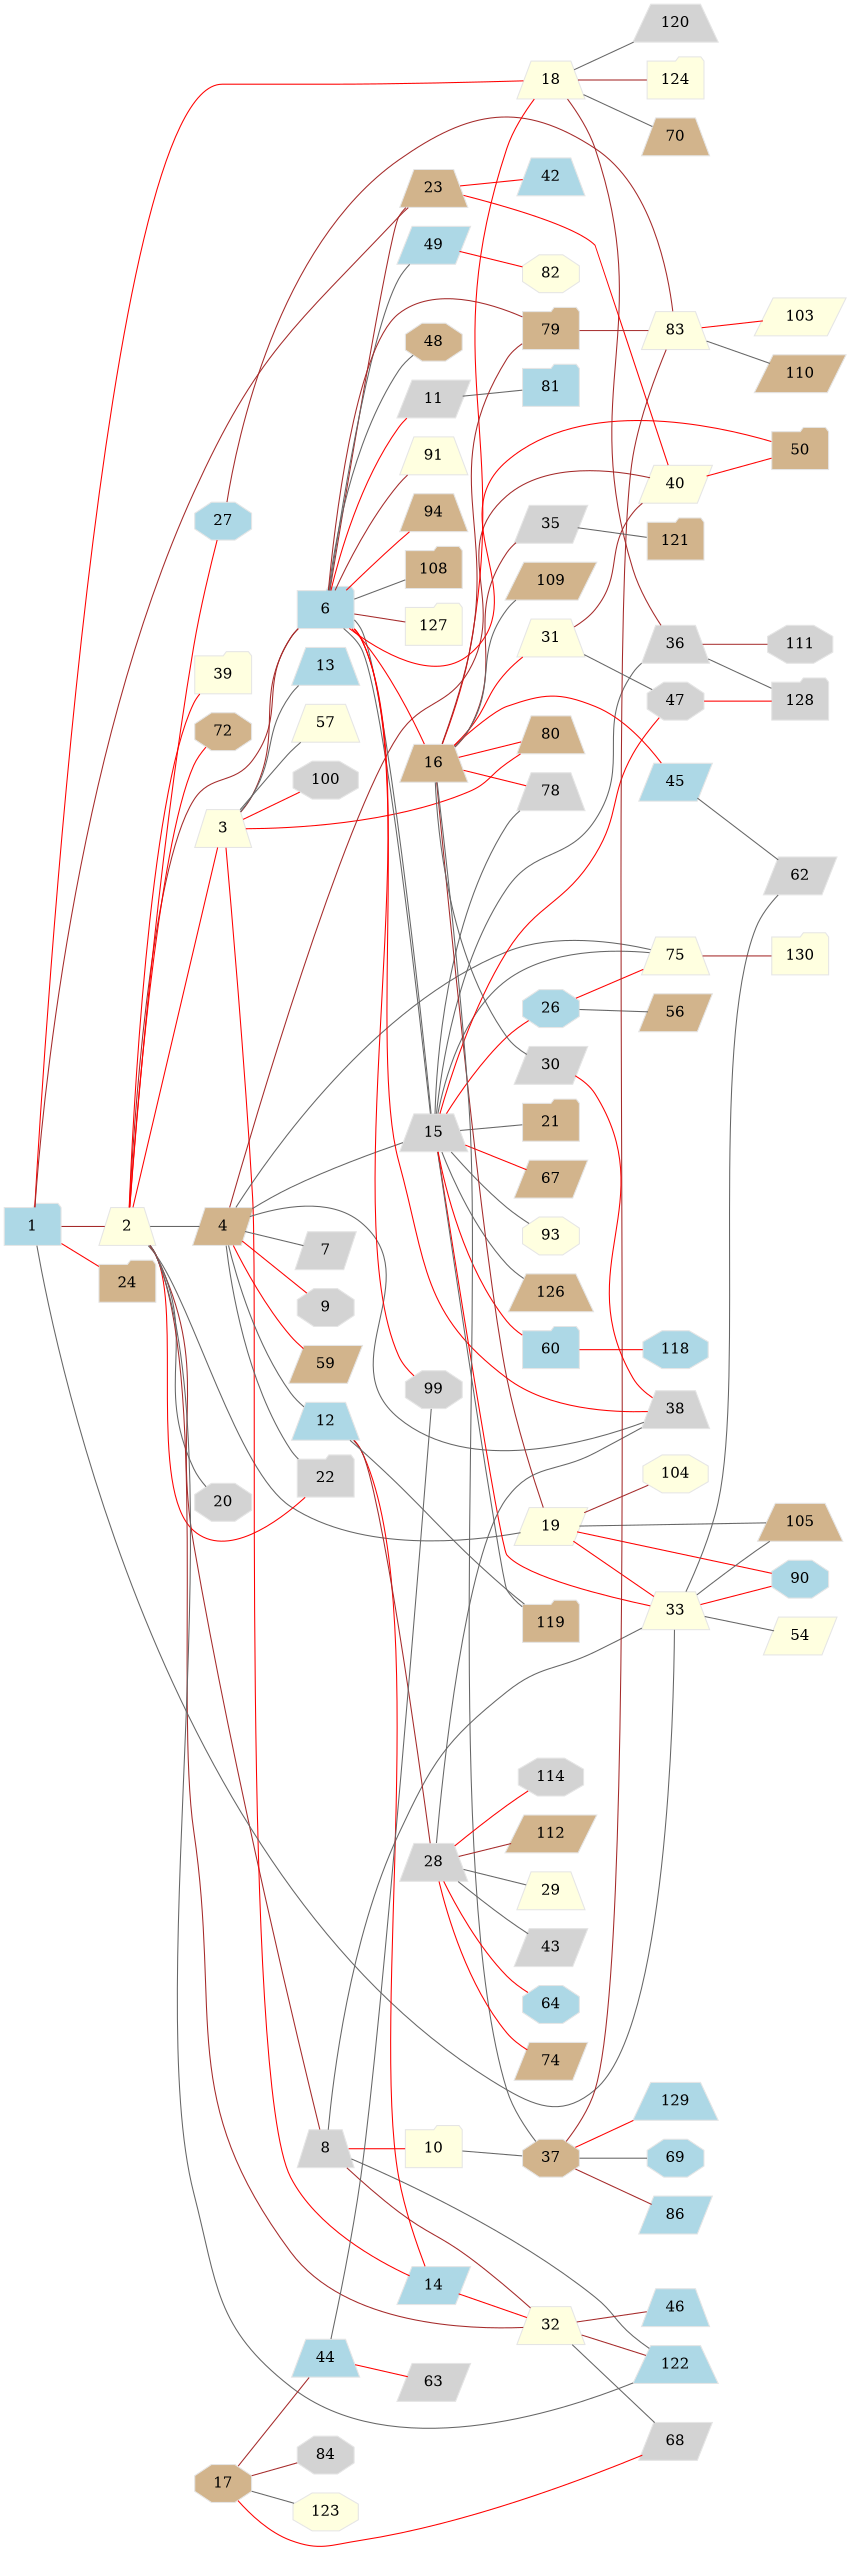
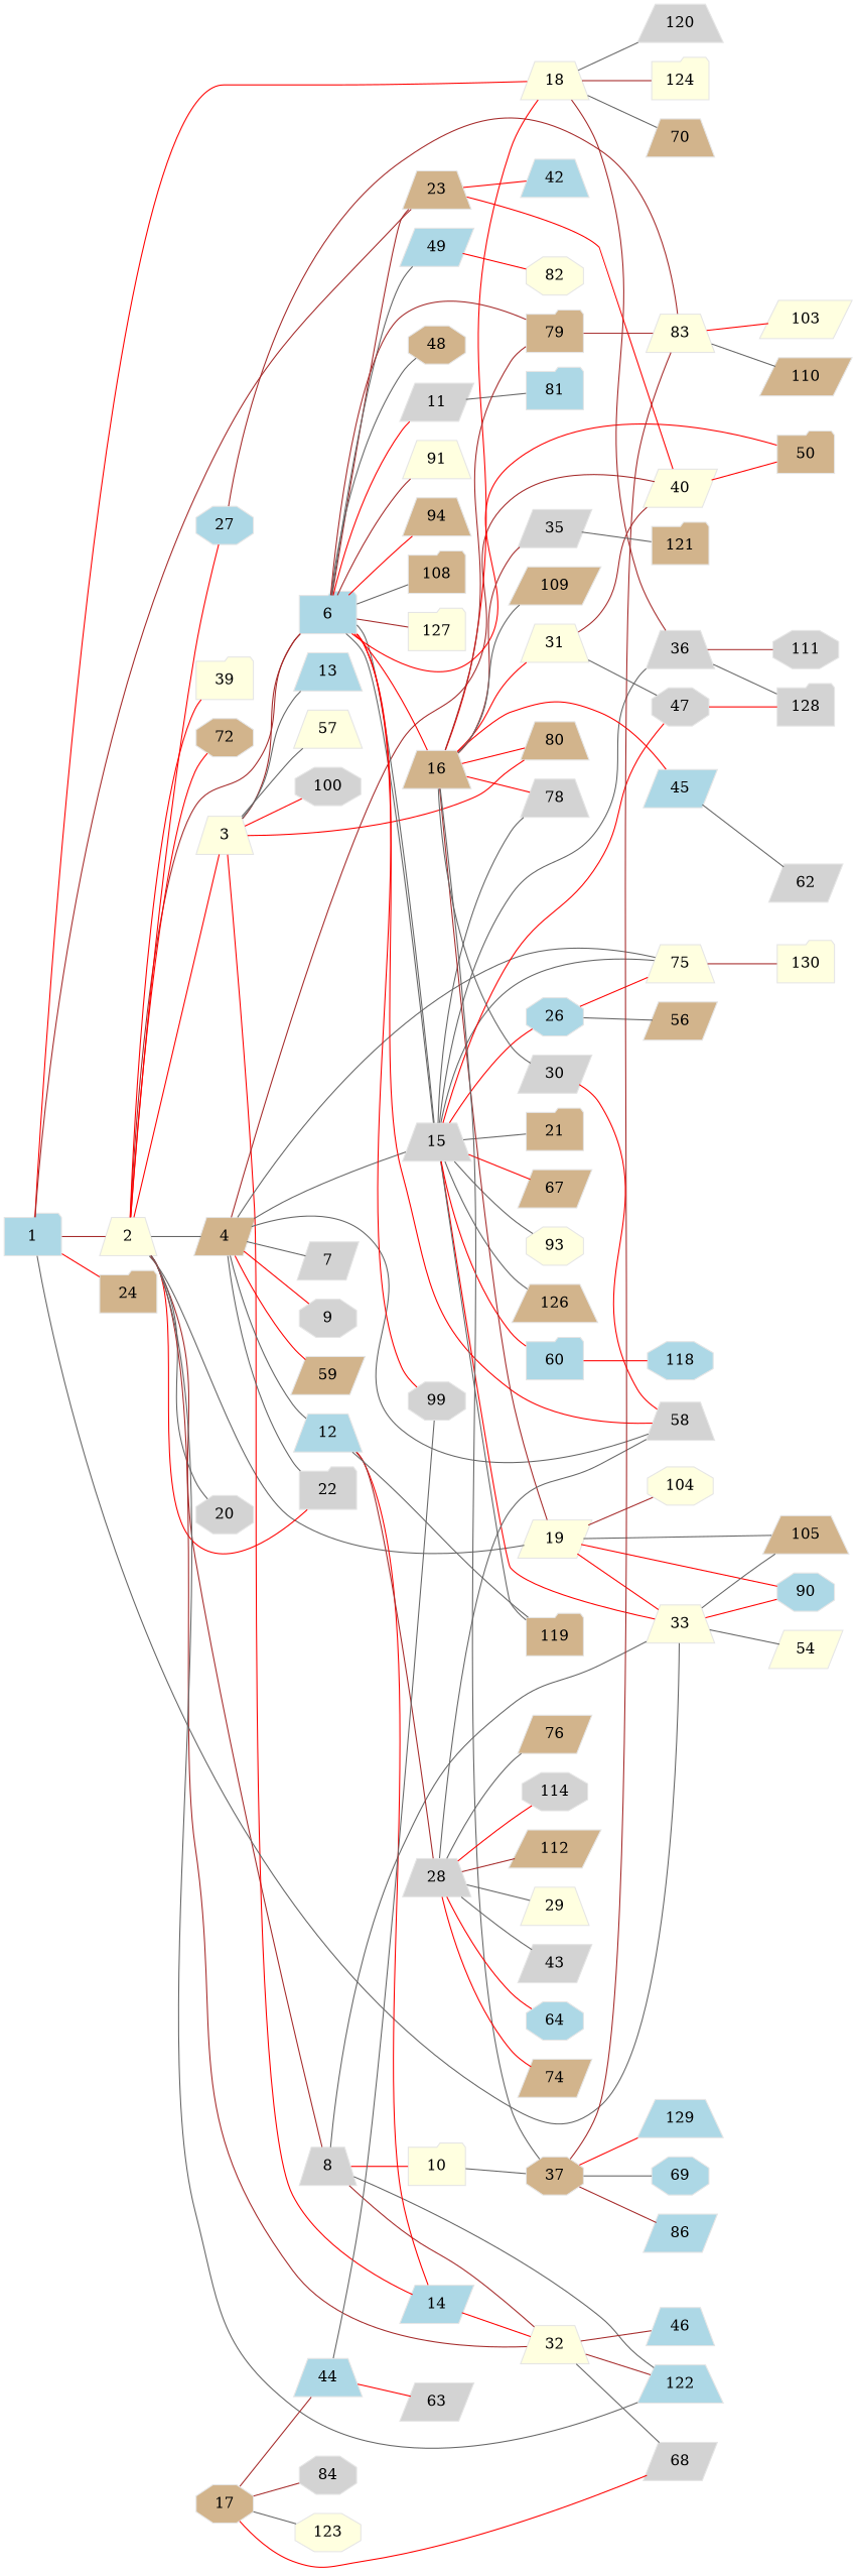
  graph {
    rankdir=LR
    node [color=gray90 fillcolor=tan shape=trapezium style=filled]
    edge [color=gray40]
    2 [fillcolor=lightyellow super="+5"]
    3 [fillcolor=lightyellow super="+38"]
    4 [shape=parallelogram super="+102"]
    6 [fillcolor=lightblue shape=folder super="+53"]
    8 [fillcolor=lightgrey super="+66"]
    19 [fillcolor=lightyellow shape=parallelogram super="+71"]
    20 [fillcolor=lightgrey shape=octagon]
    22 [fillcolor=lightgrey shape=folder super="+87"]
    27 [fillcolor=lightblue shape=octagon]
    32 [fillcolor=lightyellow]
    39 [fillcolor=lightyellow shape=folder]
    72 [shape=octagon]
    122 [fillcolor=lightblue]
    1 [fillcolor=lightblue shape=folder]
    18 [fillcolor=lightyellow super="+61"]
    23
    24 [shape=folder]
    33 [fillcolor=lightyellow super="+55"]
    36 [fillcolor=lightgrey super="+41"]
    70
    120 [fillcolor=lightgrey]
    124 [fillcolor=lightyellow shape=folder]
    40 [fillcolor=lightyellow shape=parallelogram super="+77"]
    42 [fillcolor=lightblue]
    90 [fillcolor=lightblue shape=octagon]
    105
    54 [fillcolor=lightyellow shape=parallelogram]
    62 [fillcolor=lightgrey shape=parallelogram]
    13 [fillcolor=lightblue]
    14 [fillcolor=lightblue shape=parallelogram super="+125"]
    57 [fillcolor=lightyellow]
    80
    100 [fillcolor=lightgrey shape=octagon]
    7 [fillcolor=lightgrey shape=parallelogram super="+96"]
    9 [fillcolor=lightgrey shape=octagon]
    12 [fillcolor=lightblue super="+51"]
    15 [fillcolor=lightgrey super="+25"]
-   58 [fillcolor=lightgrey super="+113" label=38]
+   58 [fillcolor=lightgrey super="+113"]
    59 [shape=parallelogram]
    75 [fillcolor=lightyellow super="+106"]
    11 [fillcolor=lightgrey shape=parallelogram super="+117"]
    16 [super="+97"]
    48 [shape=octagon]
    49 [fillcolor=lightblue shape=parallelogram]
    50 [shape=folder]
    79 [shape=folder]
    91 [fillcolor=lightyellow]
    94
    99 [fillcolor=lightgrey shape=octagon]
    108 [shape=folder]
    127 [fillcolor=lightyellow shape=folder]
    10 [fillcolor=lightyellow shape=folder]
    104 [fillcolor=lightyellow shape=octagon]
    83 [fillcolor=lightyellow super="+98"]
    68 [fillcolor=lightgrey shape=parallelogram]
    46 [fillcolor=lightblue]
    28 [fillcolor=lightgrey super="+101"]
    119 [shape=folder]
    21 [shape=folder]
    26 [fillcolor=lightblue shape=octagon super="+95"]
    47 [fillcolor=lightgrey shape=octagon super="+52"]
    60 [fillcolor=lightblue shape=folder]
    67 [shape=parallelogram]
    78 [fillcolor=lightgrey super="+107"]
    93 [fillcolor=lightyellow shape=octagon]
    126
    130 [fillcolor=lightyellow shape=folder]
    81 [fillcolor=lightblue shape=folder]
    37 [shape=octagon super="+88"]
    30 [fillcolor=lightgrey shape=parallelogram super="+92"]
    31 [fillcolor=lightyellow]
    35 [fillcolor=lightgrey shape=parallelogram super="+85"]
    45 [fillcolor=lightblue shape=parallelogram super="+73"]
    109 [shape=parallelogram]
    82 [fillcolor=lightyellow shape=octagon]
    29 [fillcolor=lightyellow]
    69 [fillcolor=lightblue shape=octagon]
    86 [fillcolor=lightblue shape=parallelogram]
    129 [fillcolor=lightblue]
    43 [fillcolor=lightgrey shape=parallelogram super="+65"]
    64 [fillcolor=lightblue shape=octagon]
    74 [shape=parallelogram super="+112"]
+   76 [shape=parallelogram]
    114 [fillcolor=lightgrey shape=octagon]
    n85 [label=112 shape=parallelogram]
    17 [shape=octagon super="+34"]
    44 [fillcolor=lightblue super="+89"]
    84 [fillcolor=lightgrey shape=octagon]
    123 [fillcolor=lightyellow shape=octagon]
    56 [shape=parallelogram]
    111 [fillcolor=lightgrey shape=octagon super="+116"]
    128 [fillcolor=lightgrey shape=folder]
    118 [fillcolor=lightblue shape=octagon]
    121 [shape=folder]
    63 [fillcolor=lightgrey shape=parallelogram]
    103 [fillcolor=lightyellow shape=parallelogram]
    110 [shape=parallelogram]
    2 -- 3 [color=red]
    2 -- 4
    2 -- 6 [color=brown]
    2 -- 8 [color=brown]
    2 -- 19
    2 -- 20
    2 -- 22 [color=red]
    2 -- 27 [color=red]
    2 -- 32 [color=brown]
    2 -- 39 [color=red]
    2 -- 72 [color=red]
    2 -- 122
    3 -- 6 [color=brown]
    3 -- 13
    3 -- 14 [color=red]
    3 -- 57
    3 -- 80 [color=red]
    3 -- 100 [color=red]
    4 -- 22
    4 -- 40 [color=brown]
    4 -- 7
    4 -- 9 [color=red]
    4 -- 12
    4 -- 15 [weight=2]
    4 -- 58
    4 -- 59 [color=red]
    4 -- 75
    6 -- 23 [color=brown]
    6 -- 15
    6 -- 15
    6 -- 58 [color=red]
    6 -- 11 [color=red]
    6 -- 16 [color=red]
    6 -- 48
    6 -- 49
    6 -- 50 [color=red]
    6 -- 79 [color=brown]
    6 -- 91 [color=brown]
    6 -- 94 [color=red]
    6 -- 99 [color=red]
    6 -- 108
    6 -- 127 [color=brown]
    8 -- 32 [color=brown]
    8 -- 122
    8 -- 33
    8 -- 10 [color=red]
    19 -- 33 [color=red]
    19 -- 90 [color=red]
    19 -- 105
    19 -- 104 [color=brown]
    27 -- 83 [color=brown]
    32 -- 122 [color=brown]
    32 -- 68
    32 -- 46 [color=brown]
    1 -- 2 [color=brown]
    1 -- 18 [color=red]
    1 -- 23 [color=brown]
    1 -- 24 [color=red]
    1 -- 33
    18 -- 36 [color=brown]
    18 -- 70
    18 -- 120
    18 -- 124 [color=brown]
    23 -- 40 [color=red]
    23 -- 42 [color=red]
    33 -- 90 [color=red]
    33 -- 105
    33 -- 54
-   33 -- 62
    36 -- 111 [color=brown]
    36 -- 128
    40 -- 50 [color=red]
    14 -- 32 [color=red]
    12 -- 14 [color=red]
    12 -- 28 [color=brown]
    12 -- 119
    15 -- 33 [color=red]
    15 -- 36
    15 -- 75
    15 -- 119
    15 -- 21
    15 -- 26 [color=red]
    15 -- 47 [color=red]
    15 -- 60 [color=red]
    15 -- 67 [color=red]
    15 -- 78
    15 -- 93
    15 -- 126
    75 -- 130 [color=brown]
    11 -- 81
    16 -- 19 [color=brown]
    16 -- 18 [color=red]
    16 -- 80 [color=red]
    16 -- 79 [color=brown]
    16 -- 78 [color=red]
    16 -- 37
    16 -- 30
    16 -- 31 [color=red]
    16 -- 35 [color=brown]
    16 -- 45 [color=red]
    16 -- 109
    49 -- 82 [color=red]
    79 -- 83 [color=brown]
    10 -- 37
    83 -- 103 [color=red]
    83 -- 110
    28 -- 58
    28 -- 29
    28 -- 43 [weight=2]
    28 -- 64 [color=red]
    28 -- 74 [color=red]
+   28 -- 76
    28 -- 114 [color=red]
    28 -- n85 [color=brown]
    26 -- 75 [color=red]
    26 -- 56
    47 -- 128 [color=red]
    60 -- 118 [color=red]
    37 -- 83 [color=brown]
    37 -- 69
    37 -- 86 [color=brown]
    37 -- 129 [color=red]
    30 -- 58 [color=red]
    31 -- 40 [color=brown]
    31 -- 47
    35 -- 121
    45 -- 62
    17 -- 68 [color=red]
    17 -- 44 [color=brown]
    17 -- 84 [color=brown]
    17 -- 123
    44 -- 99
    44 -- 63 [color=red]
  }
